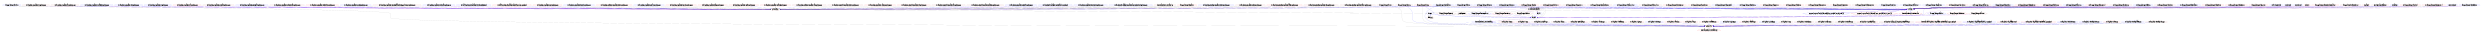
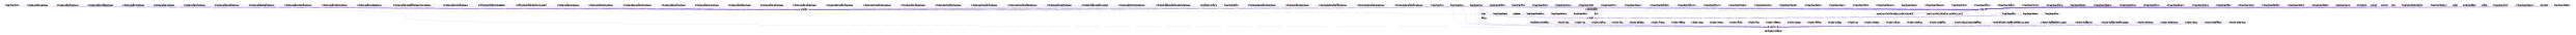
  digraph {
    node [color=red]
    edge [color=gray40]
    "python(5973)"
    "/home/vinay/Desktop/SS/test/finalOutput"
    "/lib/x86_64-linux-gnu/libc.so.6"
    "tar(5970)" [color=blue]
    "curl(5965)" [color=blue]
    "python3(5963)" [color=brown]
    "/home/vinay/Desktop/SS/test/inner/final.py" [color=blue]
    "/dev/pts/2" [color=blue]
-   "/home/vinay/Desktop/SS/test/inner.tar.xz"
    "2600-8800-1b18-c700-d400-b737-9e90-205d-59756->2607-f8b0-4007-809--200e-443" [color=blue]
    "2600-8800-1b18-c700-d400-b737-9e90-205d-48218->2607-f8b0-4007-817--2001-443"
    "/lib/x86_64-linux-gnu/libpthread.so.0" [color=blue]
    "/lib/x86_64-linux-gnu/libdl.so.2" [color=blue]
    "/lib/x86_64-linux-gnu/libutil.so.1" [color=blue]
    "/lib/x86_64-linux-gnu/libz.so.1" [color=brown]
    "/lib/x86_64-linux-gnu/libm.so.6" [color=brown]
    "/usr/lib/python2.7/site.pyc"
    "/usr/lib/python2.7/os.pyc"
    "/usr/lib/python2.7/posixpath.pyc" [color=brown]
    "/usr/lib/python2.7/stat.pyc" [color=brown]
    "/usr/lib/python2.7/genericpath.pyc"
    "/usr/lib/python2.7/warnings.pyc" [color=brown]
    "/usr/lib/python2.7/linecache.pyc"
    "/usr/lib/python2.7/types.pyc"
    "/usr/lib/python2.7/UserDict.pyc" [color=blue]
    "/usr/lib/python2.7/_abcoll.pyc"
    "/usr/lib/python2.7/abc.pyc"
    "/usr/lib/python2.7/_weakrefset.pyc"
    "/usr/lib/python2.7/copy_reg.pyc" [color=blue]
    "/usr/lib/python2.7/traceback.pyc"
    "/usr/lib/python2.7/sysconfig.pyc" [color=blue]
    "/usr/lib/python2.7/re.pyc" [color=brown]
    "/usr/lib/python2.7/sre_compile.pyc" [color=brown]
    "/usr/lib/python2.7/sre_parse.pyc" [color=brown]
    "/usr/lib/python2.7/sre_constants.pyc" [color=brown]
    "/usr/lib/python2.7/_sysconfigdata.pyc"
    "/usr/lib/python2.7/plat-x86_64-linux-gnu/_sysconfigdata_nd.pyc" [color=brown]
    "/home/vinay/.local/lib/python2.7/site-packages/zope.interface-5.4.0-py2.7-nspkg.pth"
    "/usr/lib/python2.7/dist-packages/matplotlib-2.1.1-nspkg.pth" [color=blue]
    "/usr/lib/python2.7/dist-packages/wx.pth"
    "/usr/lib/python2.7/dist-packages/zope.interface-4.3.2-nspkg.pth"
    "/usr/lib/python2.7/sitecustomize.pyc" [color=blue]
    "/usr/lib/python2.7/encodings/__init__.pyc" [color=blue]
    "/usr/lib/python2.7/codecs.pyc"
    "/usr/lib/python2.7/encodings/aliases.pyc" [color=blue]
    "/usr/lib/python2.7/encodings/utf_8.pyc" [color=brown]
    "/lib/x86_64-linux-gnu/libacl.so.1" [color=blue]
    "/lib/x86_64-linux-gnu/libselinux.so.1"
    "/lib/x86_64-linux-gnu/libattr.so.1" [color=brown]
    "/lib/x86_64-linux-gnu/libpcre.so.3" [color=brown]
    "/proc/filesystems" [color=brown]
    n52 [color=brown label="bash(8886)"]
    "/etc/nsswitch.conf" [color=blue]
    "/lib/x86_64-linux-gnu/libnss_compat.so.2" [color=blue]
    "/lib/x86_64-linux-gnu/libnss_nis.so.2"
    "/lib/x86_64-linux-gnu/libnsl.so.1" [color=brown]
    "/lib/x86_64-linux-gnu/libnss_files.so.2" [color=blue]
    "tar(5971)" [color=blue]
    "/usr/share/locale/locale.alias" [color=brown]
    "/usr/lib/x86_64-linux-gnu/libcurl.so.4"
    "/usr/lib/x86_64-linux-gnu/libnghttp2.so.14"
    "/usr/lib/x86_64-linux-gnu/libidn2.so.0" [color=blue]
    "/usr/lib/x86_64-linux-gnu/librtmp.so.1" [color=blue]
    "/usr/lib/x86_64-linux-gnu/libpsl.so.5"
    "/usr/lib/x86_64-linux-gnu/libssl.so.1.1"
    "/usr/lib/x86_64-linux-gnu/libcrypto.so.1.1" [color=brown]
    "/usr/lib/x86_64-linux-gnu/libgssapi_krb5.so.2" [color=brown]
    "/usr/lib/x86_64-linux-gnu/libldap_r-2.4.so.2" [color=blue]
    "/usr/lib/x86_64-linux-gnu/liblber-2.4.so.2" [color=brown]
    "/usr/lib/x86_64-linux-gnu/libunistring.so.2"
    "/usr/lib/x86_64-linux-gnu/libgnutls.so.30"
    "/usr/lib/x86_64-linux-gnu/libhogweed.so.4" [color=blue]
    "/usr/lib/x86_64-linux-gnu/libnettle.so.6" [color=blue]
    "/usr/lib/x86_64-linux-gnu/libgmp.so.10"
    "/usr/lib/x86_64-linux-gnu/libkrb5.so.3"
    "/usr/lib/x86_64-linux-gnu/libk5crypto.so.3"
    "/lib/x86_64-linux-gnu/libcom_err.so.2"
    "/usr/lib/x86_64-linux-gnu/libkrb5support.so.0" [color=brown]
    "/lib/x86_64-linux-gnu/libresolv.so.2" [color=blue]
    "/usr/lib/x86_64-linux-gnu/libsasl2.so.2" [color=blue]
    "/usr/lib/x86_64-linux-gnu/libgssapi.so.3" [color=blue]
    "/usr/lib/x86_64-linux-gnu/libp11-kit.so.0"
    "/usr/lib/x86_64-linux-gnu/libtasn1.so.6" [color=brown]
    "/lib/x86_64-linux-gnu/libkeyutils.so.1" [color=blue]
    "/usr/lib/x86_64-linux-gnu/libheimntlm.so.0"
    "/usr/lib/x86_64-linux-gnu/libkrb5.so.26"
    "/usr/lib/x86_64-linux-gnu/libasn1.so.8" [color=blue]
    "/usr/lib/x86_64-linux-gnu/libhcrypto.so.4"
    "/usr/lib/x86_64-linux-gnu/libroken.so.18" [color=brown]
    "/usr/lib/x86_64-linux-gnu/libffi.so.6" [color=blue]
    "/usr/lib/x86_64-linux-gnu/libwind.so.0" [color=brown]
    "/usr/lib/x86_64-linux-gnu/libheimbase.so.1" [color=blue]
    "/usr/lib/x86_64-linux-gnu/libhx509.so.5"
    "/usr/lib/x86_64-linux-gnu/libsqlite3.so.0"
    "/lib/x86_64-linux-gnu/libcrypt.so.1"
    "/usr/lib/ssl/openssl.cnf" [color=blue]
    "/lib/x86_64-linux-gnu/libexpat.so.1"
    "/usr/lib/python3.6/encodings/__pycache__/__init__.cpython-36.pyc" [color=blue]
    "/usr/lib/python3.6/__pycache__/codecs.cpython-36.pyc" [color=brown]
    "/usr/lib/python3.6/encodings/__pycache__/aliases.cpython-36.pyc"
    "/usr/lib/python3.6/encodings/__pycache__/utf_8.cpython-36.pyc" [color=brown]
    "/usr/lib/python3.6/encodings/__pycache__/latin_1.cpython-36.pyc" [color=brown]
    "/usr/lib/python3.6/__pycache__/io.cpython-36.pyc" [color=brown]
    "/usr/lib/python3.6/__pycache__/abc.cpython-36.pyc" [color=brown]
    "/usr/lib/python3.6/__pycache__/_weakrefset.cpython-36.pyc" [color=blue]
    "/usr/lib/python3.6/__pycache__/site.cpython-36.pyc" [color=blue]
    "/usr/lib/python3.6/__pycache__/os.cpython-36.pyc" [color=blue]
    "/usr/lib/python3.6/__pycache__/stat.cpython-36.pyc"
    "/usr/lib/python3.6/__pycache__/posixpath.cpython-36.pyc" [color=brown]
    "/usr/lib/python3.6/__pycache__/genericpath.cpython-36.pyc" [color=blue]
    "/usr/lib/python3.6/__pycache__/_collections_abc.cpython-36.pyc" [color=brown]
    "/usr/lib/python3.6/__pycache__/_sitebuiltins.cpython-36.pyc"
    "/usr/lib/python3.6/__pycache__/sysconfig.cpython-36.pyc" [color=blue]
    "/usr/lib/python3.6/__pycache__/_sysconfigdata_m_linux_x86_64-linux-gnu.cpython-36.pyc" [color=brown]
    "/usr/lib/python3.6/__pycache__/_bootlocale.cpython-36.pyc" [color=blue]
    "/usr/local/lib/python3.6/dist-packages/distutils-precedence.pth" [color=blue]
    "/usr/local/lib/python3.6/dist-packages/matplotlib-3.3.4-py3.6-nspkg.pth"
    "/usr/lib/python3.6/__pycache__/types.cpython-36.pyc"
    "/usr/lib/python3.6/__pycache__/functools.cpython-36.pyc" [color=blue]
    "/usr/lib/python3.6/collections/__pycache__/__init__.cpython-36.pyc"
    "/usr/lib/python3.6/__pycache__/operator.cpython-36.pyc" [color=blue]
    "/usr/lib/python3.6/__pycache__/keyword.cpython-36.pyc"
    "/usr/lib/python3.6/__pycache__/heapq.cpython-36.pyc"
    "/usr/lib/python3.6/__pycache__/reprlib.cpython-36.pyc"
    "/usr/lib/python3.6/__pycache__/weakref.cpython-36.pyc"
    "/usr/lib/python3.6/collections/__pycache__/abc.cpython-36.pyc" [color=brown]
    "/usr/lib/python3.6/importlib/__pycache__/__init__.cpython-36.pyc" [color=brown]
    "/usr/lib/python3.6/__pycache__/warnings.cpython-36.pyc"
    "/usr/lib/python3.6/importlib/__pycache__/util.cpython-36.pyc"
    "/usr/lib/python3.6/importlib/__pycache__/abc.cpython-36.pyc" [color=brown]
    "/usr/lib/python3.6/importlib/__pycache__/machinery.cpython-36.pyc" [color=brown]
    "/usr/lib/python3.6/__pycache__/contextlib.cpython-36.pyc" [color=blue]
    "/usr/lib/python3/dist-packages/zope.interface-4.3.2-nspkg.pth" [color=blue]
    "/usr/lib/python3.6/__pycache__/sitecustomize.cpython-36.pyc" [color=blue]
    "/usr/lib/python3/dist-packages/__pycache__/apport_python_hook.cpython-36.pyc" [color=blue]
    "/home/vinay/Desktop/SS/test/layer4.py" [color=brown]
    "/etc/host.conf" [color=blue]
    "/etc/resolv.conf" [color=blue]
    "/etc/hosts"
    "/lib/x86_64-linux-gnu/libnss_mdns4_minimal.so.2"
    n141 [color=brown label="/lib/x86_64-linux-dist/libnss_dns.so.2"]
    "/etc/gai.conf"
    "/etc/ssl/certs/ca-certificates.crt" [color=brown]
    "/etc/localtime" [color=blue]
    "python(5973)" -> "/home/vinay/Desktop/SS/test/finalOutput"
    "/lib/x86_64-linux-gnu/libc.so.6" -> "python(5973)"
    "/lib/x86_64-linux-gnu/libc.so.6" -> "tar(5970)" [color=blue]
    "/lib/x86_64-linux-gnu/libc.so.6" -> "curl(5965)"
    "/lib/x86_64-linux-gnu/libc.so.6" -> "python3(5963)" [color=blue]
    "tar(5970)" -> "/home/vinay/Desktop/SS/test/inner/final.py" [color=purple]
    "curl(5965)" -> "/dev/pts/2"
-   "curl(5965)" -> "/home/vinay/Desktop/SS/test/inner.tar.xz" [color=blue]
    "curl(5965)" -> "2600-8800-1b18-c700-d400-b737-9e90-205d-59756->2607-f8b0-4007-809--200e-443" [color=purple]
    "curl(5965)" -> "2600-8800-1b18-c700-d400-b737-9e90-205d-48218->2607-f8b0-4007-817--2001-443" [color=blue]
    "python3(5963)" -> "/dev/pts/2"
    "/home/vinay/Desktop/SS/test/inner/final.py" -> "python(5973)" [color=blue]
    "/dev/pts/2" -> "tar(5970)" [color=blue]
    "/dev/pts/2" -> n52
-   "/home/vinay/Desktop/SS/test/inner.tar.xz" -> "tar(5970)" [color=purple]
    "2600-8800-1b18-c700-d400-b737-9e90-205d-59756->2607-f8b0-4007-809--200e-443" -> "curl(5965)" [color=blue]
    "2600-8800-1b18-c700-d400-b737-9e90-205d-48218->2607-f8b0-4007-817--2001-443" -> "curl(5965)" [color=purple]
    "/lib/x86_64-linux-gnu/libpthread.so.0" -> "python(5973)" [color=blue]
    "/lib/x86_64-linux-gnu/libpthread.so.0" -> "tar(5970)" [color=purple]
    "/lib/x86_64-linux-gnu/libpthread.so.0" -> "curl(5965)"
    "/lib/x86_64-linux-gnu/libpthread.so.0" -> "python3(5963)" [color=purple]
    "/lib/x86_64-linux-gnu/libdl.so.2" -> "python(5973)"
    "/lib/x86_64-linux-gnu/libdl.so.2" -> "tar(5970)"
    "/lib/x86_64-linux-gnu/libdl.so.2" -> "curl(5965)" [color=purple]
    "/lib/x86_64-linux-gnu/libdl.so.2" -> "python3(5963)"
    "/lib/x86_64-linux-gnu/libutil.so.1" -> "python(5973)"
    "/lib/x86_64-linux-gnu/libutil.so.1" -> "python3(5963)"
    "/lib/x86_64-linux-gnu/libz.so.1" -> "python(5973)"
    "/lib/x86_64-linux-gnu/libz.so.1" -> "curl(5965)" [color=blue]
    "/lib/x86_64-linux-gnu/libz.so.1" -> "python3(5963)"
    "/lib/x86_64-linux-gnu/libm.so.6" -> "python(5973)" [color=blue]
    "/lib/x86_64-linux-gnu/libm.so.6" -> "curl(5965)" [color=blue]
    "/lib/x86_64-linux-gnu/libm.so.6" -> "python3(5963)" [color=blue]
    "/usr/lib/python2.7/site.pyc" -> "python(5973)" [color=purple]
    "/usr/lib/python2.7/os.pyc" -> "python(5973)" [color=blue]
    "/usr/lib/python2.7/posixpath.pyc" -> "python(5973)" [color=blue]
    "/usr/lib/python2.7/stat.pyc" -> "python(5973)" [color=blue]
    "/usr/lib/python2.7/genericpath.pyc" -> "python(5973)" [color=purple]
    "/usr/lib/python2.7/warnings.pyc" -> "python(5973)"
    "/usr/lib/python2.7/linecache.pyc" -> "python(5973)"
    "/usr/lib/python2.7/types.pyc" -> "python(5973)"
    "/usr/lib/python2.7/UserDict.pyc" -> "python(5973)" [color=purple]
    "/usr/lib/python2.7/_abcoll.pyc" -> "python(5973)" [color=blue]
    "/usr/lib/python2.7/abc.pyc" -> "python(5973)"
    "/usr/lib/python2.7/_weakrefset.pyc" -> "python(5973)" [color=blue]
    "/usr/lib/python2.7/copy_reg.pyc" -> "python(5973)" [color=blue]
    "/usr/lib/python2.7/traceback.pyc" -> "python(5973)" [color=purple]
    "/usr/lib/python2.7/sysconfig.pyc" -> "python(5973)"
    "/usr/lib/python2.7/re.pyc" -> "python(5973)"
    "/usr/lib/python2.7/sre_compile.pyc" -> "python(5973)" [color=purple]
    "/usr/lib/python2.7/sre_parse.pyc" -> "python(5973)" [color=purple]
    "/usr/lib/python2.7/sre_constants.pyc" -> "python(5973)"
    "/usr/lib/python2.7/_sysconfigdata.pyc" -> "python(5973)"
    "/usr/lib/python2.7/plat-x86_64-linux-gnu/_sysconfigdata_nd.pyc" -> "python(5973)"
    "/home/vinay/.local/lib/python2.7/site-packages/zope.interface-5.4.0-py2.7-nspkg.pth" -> "python(5973)" [color=purple]
    "/usr/lib/python2.7/dist-packages/matplotlib-2.1.1-nspkg.pth" -> "python(5973)" [color=purple]
    "/usr/lib/python2.7/dist-packages/wx.pth" -> "python(5973)"
    "/usr/lib/python2.7/dist-packages/zope.interface-4.3.2-nspkg.pth" -> "python(5973)" [color=blue]
    "/usr/lib/python2.7/sitecustomize.pyc" -> "python(5973)" [color=blue]
    "/usr/lib/python2.7/encodings/__init__.pyc" -> "python(5973)" [color=purple]
    "/usr/lib/python2.7/codecs.pyc" -> "python(5973)" [color=blue]
    "/usr/lib/python2.7/encodings/aliases.pyc" -> "python(5973)"
    "/usr/lib/python2.7/encodings/utf_8.pyc" -> "python(5973)" [color=blue]
    "/lib/x86_64-linux-gnu/libacl.so.1" -> "tar(5970)"
    "/lib/x86_64-linux-gnu/libselinux.so.1" -> "tar(5970)" [color=blue]
    "/lib/x86_64-linux-gnu/libattr.so.1" -> "tar(5970)" [color=purple]
    "/lib/x86_64-linux-gnu/libpcre.so.3" -> "tar(5970)"
    "/proc/filesystems" -> "tar(5970)" [color=purple]
    n52 -> "/dev/pts/2" [color=blue]
    "/etc/nsswitch.conf" -> "tar(5970)" [color=blue]
    "/etc/nsswitch.conf" -> "curl(5965)"
    "/lib/x86_64-linux-gnu/libnss_compat.so.2" -> "tar(5970)" [color=purple]
    "/lib/x86_64-linux-gnu/libnss_nis.so.2" -> "tar(5970)" [color=blue]
    "/lib/x86_64-linux-gnu/libnsl.so.1" -> "tar(5970)"
    "/lib/x86_64-linux-gnu/libnss_files.so.2" -> "tar(5970)" [color=purple]
    "/lib/x86_64-linux-gnu/libnss_files.so.2" -> "curl(5965)" [color=purple]
    "tar(5971)" -> "tar(5970)" [color=blue]
    "/usr/share/locale/locale.alias" -> "tar(5971)" [color=purple]
    "/usr/lib/x86_64-linux-gnu/libcurl.so.4" -> "curl(5965)" [color=purple]
    "/usr/lib/x86_64-linux-gnu/libnghttp2.so.14" -> "curl(5965)"
    "/usr/lib/x86_64-linux-gnu/libidn2.so.0" -> "curl(5965)" [color=blue]
    "/usr/lib/x86_64-linux-gnu/librtmp.so.1" -> "curl(5965)" [color=blue]
    "/usr/lib/x86_64-linux-gnu/libpsl.so.5" -> "curl(5965)" [color=purple]
    "/usr/lib/x86_64-linux-gnu/libssl.so.1.1" -> "curl(5965)" [color=blue]
    "/usr/lib/x86_64-linux-gnu/libcrypto.so.1.1" -> "curl(5965)" [color=blue]
    "/usr/lib/x86_64-linux-gnu/libgssapi_krb5.so.2" -> "curl(5965)" [color=blue]
    "/usr/lib/x86_64-linux-gnu/libldap_r-2.4.so.2" -> "curl(5965)" [color=blue]
    "/usr/lib/x86_64-linux-gnu/liblber-2.4.so.2" -> "curl(5965)"
    "/usr/lib/x86_64-linux-gnu/libunistring.so.2" -> "curl(5965)"
    "/usr/lib/x86_64-linux-gnu/libgnutls.so.30" -> "curl(5965)"
    "/usr/lib/x86_64-linux-gnu/libhogweed.so.4" -> "curl(5965)" [color=purple]
    "/usr/lib/x86_64-linux-gnu/libnettle.so.6" -> "curl(5965)" [color=blue]
    "/usr/lib/x86_64-linux-gnu/libgmp.so.10" -> "curl(5965)" [color=purple]
    "/usr/lib/x86_64-linux-gnu/libkrb5.so.3" -> "curl(5965)"
    "/usr/lib/x86_64-linux-gnu/libk5crypto.so.3" -> "curl(5965)" [color=blue]
    "/lib/x86_64-linux-gnu/libcom_err.so.2" -> "curl(5965)" [color=purple]
    "/usr/lib/x86_64-linux-gnu/libkrb5support.so.0" -> "curl(5965)" [color=purple]
    "/lib/x86_64-linux-gnu/libresolv.so.2" -> "curl(5965)"
    "/usr/lib/x86_64-linux-gnu/libsasl2.so.2" -> "curl(5965)"
    "/usr/lib/x86_64-linux-gnu/libgssapi.so.3" -> "curl(5965)" [color=purple]
    "/usr/lib/x86_64-linux-gnu/libp11-kit.so.0" -> "curl(5965)"
    "/usr/lib/x86_64-linux-gnu/libtasn1.so.6" -> "curl(5965)" [color=blue]
    "/lib/x86_64-linux-gnu/libkeyutils.so.1" -> "curl(5965)" [color=purple]
    "/usr/lib/x86_64-linux-gnu/libheimntlm.so.0" -> "curl(5965)"
    "/usr/lib/x86_64-linux-gnu/libkrb5.so.26" -> "curl(5965)"
    "/usr/lib/x86_64-linux-gnu/libasn1.so.8" -> "curl(5965)"
    "/usr/lib/x86_64-linux-gnu/libhcrypto.so.4" -> "curl(5965)"
    "/usr/lib/x86_64-linux-gnu/libroken.so.18" -> "curl(5965)" [color=blue]
    "/usr/lib/x86_64-linux-gnu/libffi.so.6" -> "curl(5965)" [color=blue]
    "/usr/lib/x86_64-linux-gnu/libwind.so.0" -> "curl(5965)"
    "/usr/lib/x86_64-linux-gnu/libheimbase.so.1" -> "curl(5965)"
    "/usr/lib/x86_64-linux-gnu/libhx509.so.5" -> "curl(5965)"
    "/usr/lib/x86_64-linux-gnu/libsqlite3.so.0" -> "curl(5965)"
    "/lib/x86_64-linux-gnu/libcrypt.so.1" -> "curl(5965)" [color=blue]
    "/usr/lib/ssl/openssl.cnf" -> "curl(5965)"
    "/lib/x86_64-linux-gnu/libexpat.so.1" -> "python3(5963)"
    "/usr/lib/python3.6/encodings/__pycache__/__init__.cpython-36.pyc" -> "python3(5963)"
    "/usr/lib/python3.6/__pycache__/codecs.cpython-36.pyc" -> "python3(5963)"
    "/usr/lib/python3.6/encodings/__pycache__/aliases.cpython-36.pyc" -> "python3(5963)"
    "/usr/lib/python3.6/encodings/__pycache__/utf_8.cpython-36.pyc" -> "python3(5963)" [color=purple]
    "/usr/lib/python3.6/encodings/__pycache__/latin_1.cpython-36.pyc" -> "python3(5963)"
    "/usr/lib/python3.6/__pycache__/io.cpython-36.pyc" -> "python3(5963)" [color=purple]
    "/usr/lib/python3.6/__pycache__/abc.cpython-36.pyc" -> "python3(5963)" [color=blue]
    "/usr/lib/python3.6/__pycache__/_weakrefset.cpython-36.pyc" -> "python3(5963)" [color=purple]
    "/usr/lib/python3.6/__pycache__/site.cpython-36.pyc" -> "python3(5963)" [color=blue]
    "/usr/lib/python3.6/__pycache__/os.cpython-36.pyc" -> "python3(5963)" [color=purple]
    "/usr/lib/python3.6/__pycache__/stat.cpython-36.pyc" -> "python3(5963)" [color=purple]
    "/usr/lib/python3.6/__pycache__/posixpath.cpython-36.pyc" -> "python3(5963)" [color=blue]
    "/usr/lib/python3.6/__pycache__/genericpath.cpython-36.pyc" -> "python3(5963)" [color=purple]
    "/usr/lib/python3.6/__pycache__/_collections_abc.cpython-36.pyc" -> "python3(5963)" [color=purple]
    "/usr/lib/python3.6/__pycache__/_sitebuiltins.cpython-36.pyc" -> "python3(5963)"
    "/usr/lib/python3.6/__pycache__/sysconfig.cpython-36.pyc" -> "python3(5963)"
    "/usr/lib/python3.6/__pycache__/_sysconfigdata_m_linux_x86_64-linux-gnu.cpython-36.pyc" -> "python3(5963)" [color=purple]
    "/usr/lib/python3.6/__pycache__/_bootlocale.cpython-36.pyc" -> "python3(5963)" [color=purple]
    "/usr/local/lib/python3.6/dist-packages/distutils-precedence.pth" -> "python3(5963)"
    "/usr/local/lib/python3.6/dist-packages/matplotlib-3.3.4-py3.6-nspkg.pth" -> "python3(5963)" [color=blue]
    "/usr/lib/python3.6/__pycache__/types.cpython-36.pyc" -> "python3(5963)"
    "/usr/lib/python3.6/__pycache__/functools.cpython-36.pyc" -> "python3(5963)"
    "/usr/lib/python3.6/collections/__pycache__/__init__.cpython-36.pyc" -> "python3(5963)"
    "/usr/lib/python3.6/__pycache__/operator.cpython-36.pyc" -> "python3(5963)"
    "/usr/lib/python3.6/__pycache__/keyword.cpython-36.pyc" -> "python3(5963)"
    "/usr/lib/python3.6/__pycache__/heapq.cpython-36.pyc" -> "python3(5963)"
    "/usr/lib/python3.6/__pycache__/reprlib.cpython-36.pyc" -> "python3(5963)" [color=blue]
    "/usr/lib/python3.6/__pycache__/weakref.cpython-36.pyc" -> "python3(5963)"
    "/usr/lib/python3.6/collections/__pycache__/abc.cpython-36.pyc" -> "python3(5963)" [color=blue]
    "/usr/lib/python3.6/importlib/__pycache__/__init__.cpython-36.pyc" -> "python3(5963)"
    "/usr/lib/python3.6/__pycache__/warnings.cpython-36.pyc" -> "python3(5963)"
    "/usr/lib/python3.6/importlib/__pycache__/util.cpython-36.pyc" -> "python3(5963)"
    "/usr/lib/python3.6/importlib/__pycache__/abc.cpython-36.pyc" -> "python3(5963)"
    "/usr/lib/python3.6/importlib/__pycache__/machinery.cpython-36.pyc" -> "python3(5963)" [color=blue]
    "/usr/lib/python3.6/__pycache__/contextlib.cpython-36.pyc" -> "python3(5963)" [color=purple]
    "/usr/lib/python3/dist-packages/zope.interface-4.3.2-nspkg.pth" -> "python3(5963)" [color=blue]
    "/usr/lib/python3.6/__pycache__/sitecustomize.cpython-36.pyc" -> "python3(5963)" [color=purple]
    "/usr/lib/python3/dist-packages/__pycache__/apport_python_hook.cpython-36.pyc" -> "python3(5963)"
    "/home/vinay/Desktop/SS/test/layer4.py" -> "python3(5963)"
    "/etc/host.conf" -> "curl(5965)"
    "/etc/resolv.conf" -> "curl(5965)" [color=purple]
    "/etc/hosts" -> "curl(5965)"
    "/lib/x86_64-linux-gnu/libnss_mdns4_minimal.so.2" -> "curl(5965)" [color=purple]
    n141 -> "curl(5965)" [color=purple]
    "/etc/gai.conf" -> "curl(5965)" [color=purple]
    "/etc/ssl/certs/ca-certificates.crt" -> "curl(5965)"
    "/etc/localtime" -> "curl(5965)" [color=blue]
  }
